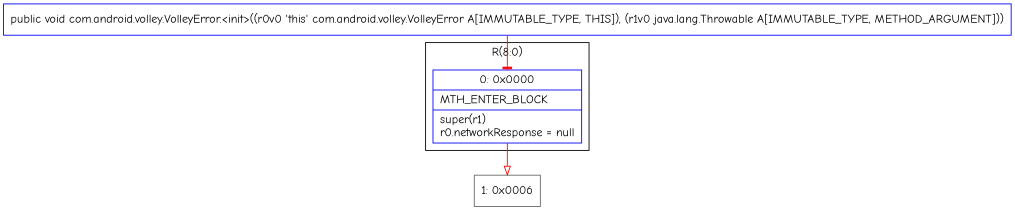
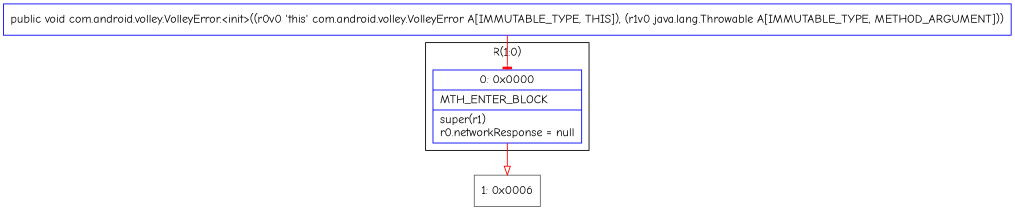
  digraph {
    fontname="Comic Neue"
    node [color=blue shape=record fontname="Comic Neue"]
    edge [color=red fontname="Comic Neue"]
    n1 [label="{0\:\ 0x0000|MTH_ENTER_BLOCK\l|super(r1)\lr0.networkResponse = null\l}"]
    n2 [color=gray40 label="{1\:\ 0x0006}"]
    n3 [label="{public void com.android.volley.VolleyError.\<init\>((r0v0 'this' com.android.volley.VolleyError A[IMMUTABLE_TYPE, THIS]), (r1v0 java.lang.Throwable A[IMMUTABLE_TYPE, METHOD_ARGUMENT])) }"]
    subgraph cluster_1 {
-     label="R(8:0)"
+     label="R(1:0)"
      n1
    }
    n1 -> n2 [arrowhead=onormal]
    n3 -> n1 [arrowhead=tee]
  }
